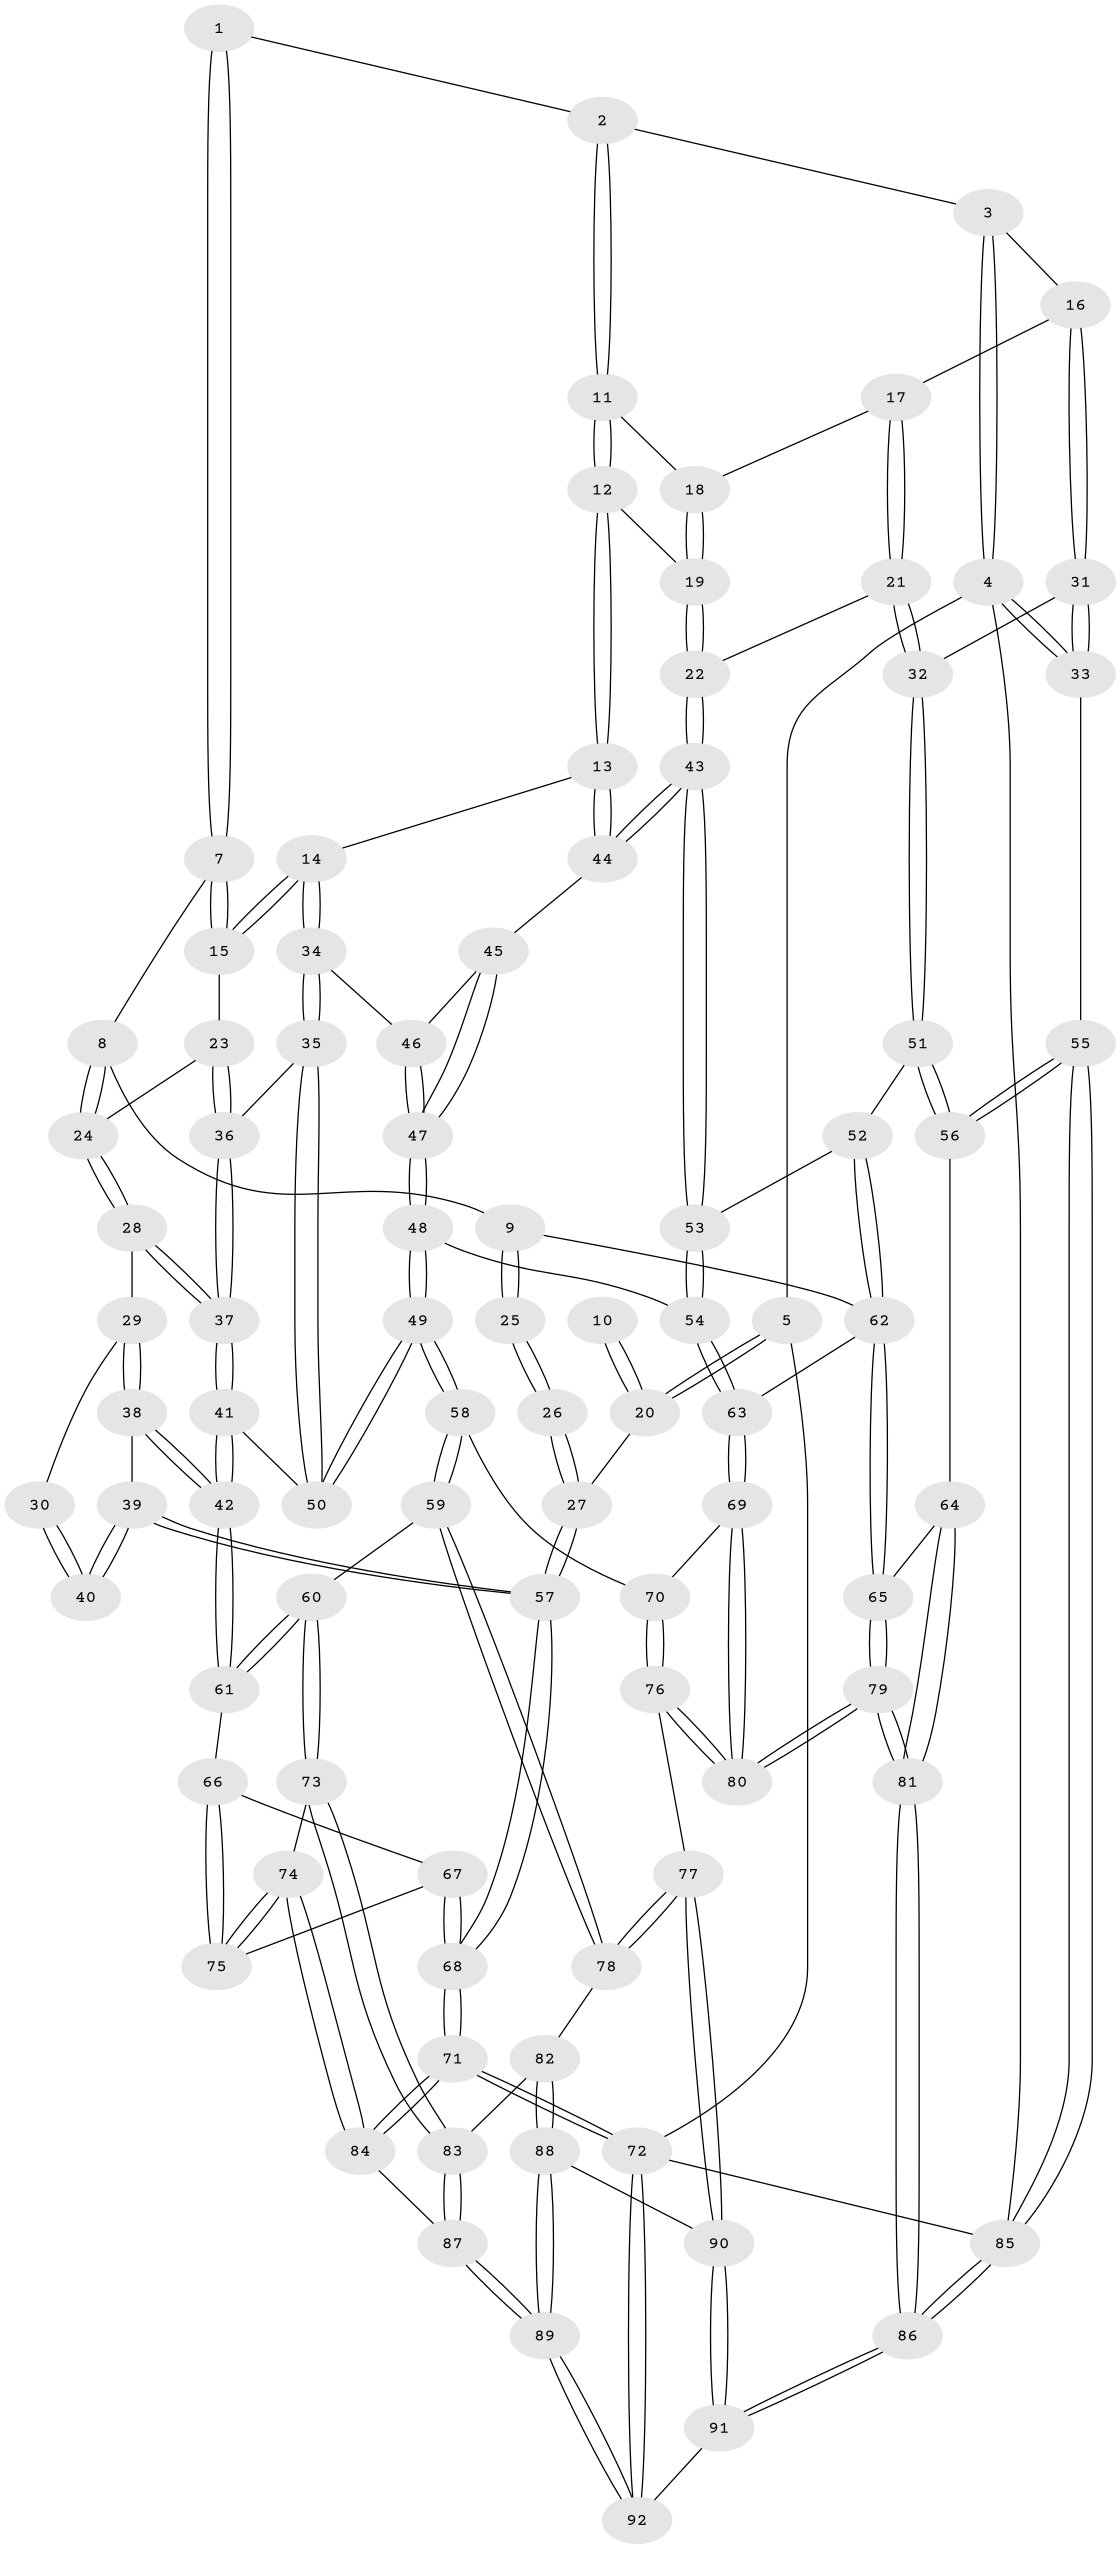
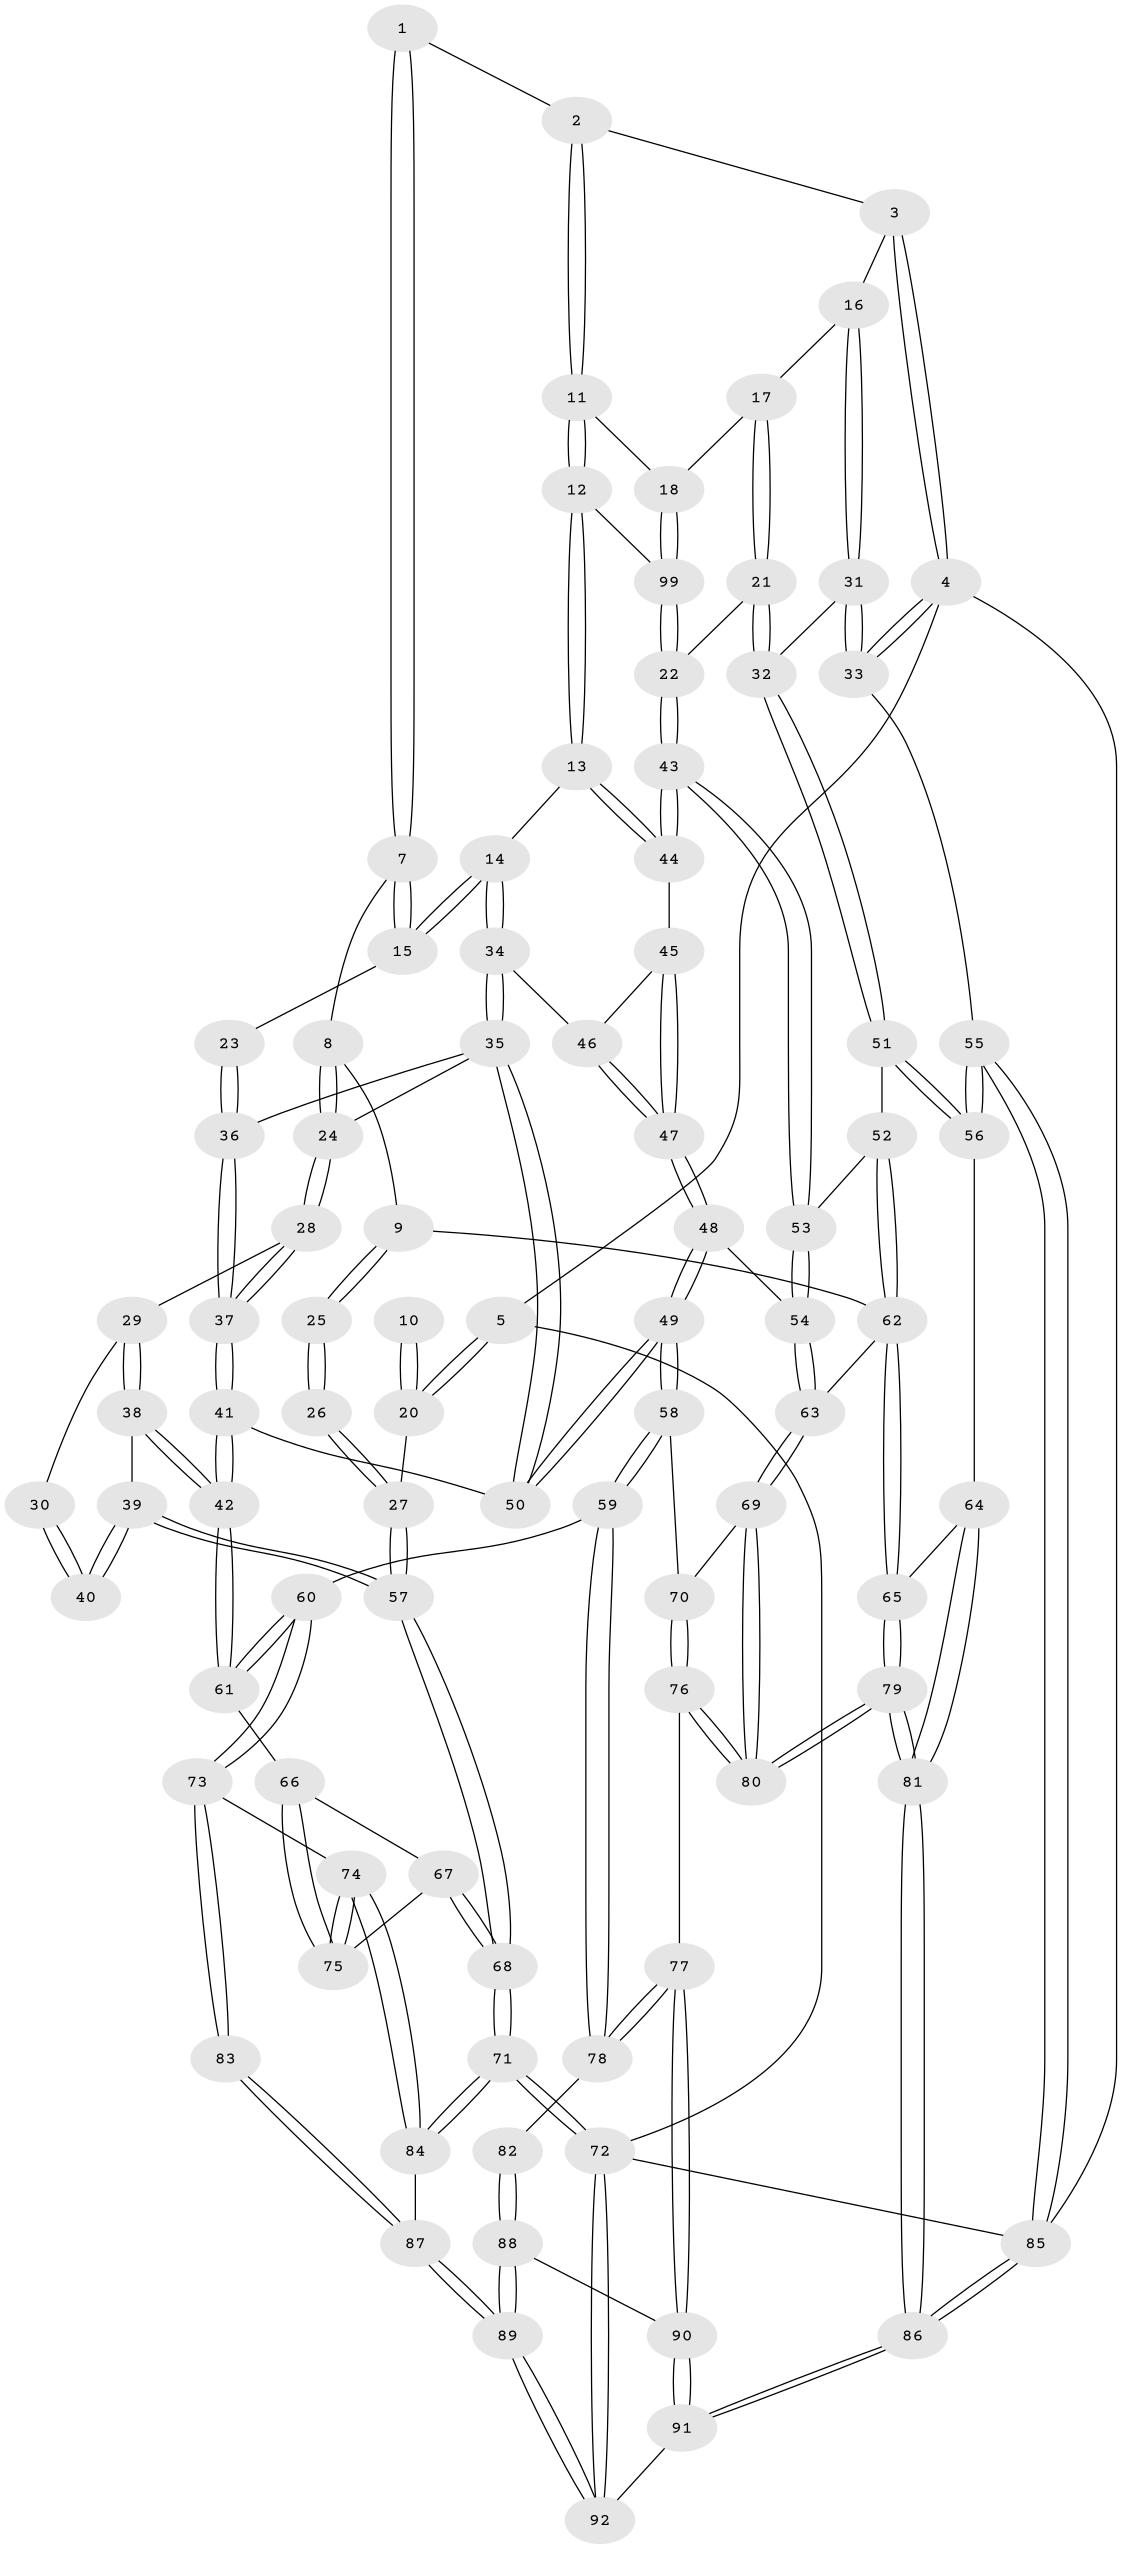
  graph {
    fontname="Courier Prime"
    node [color=gray90 fontname="Courier Prime" style=filled]
    edge [fontname="Courier Prime"]
    1
    2
    7
    3
    11
    8
    15
    4
    16
    12
    18
    5
    33
    85
    17
    31
    20
    72
    55
    86
    27
    92
    10
    9
    24
    23
    25
    62
    28
    26
    13
-   19
+   19 [label=99]
    14
    44
    22
    34
    45
    35
    46
    36
    21
    32
    43
    57
    51
    53
    37
    29
    30
    40
    68
    38
    41
    39
    42
    52
    56
    50
    47
    61
    66
    54
    48
    49
    58
    63
    59
    70
    64
    65
    69
    81
    71
    60
    78
    76
    73
    82
    74
    83
    67
    75
    79
    80
    84
    77
    87
    90
    91
    88
    89
    1 -- 2
    1 -- 7
    1 -- 7
    2 -- 3
    2 -- 11
    2 -- 11
    7 -- 8
    7 -- 15
    7 -- 15
    3 -- 4
    3 -- 4
    3 -- 16
    11 -- 12
    11 -- 12
    11 -- 18
    8 -- 9
    8 -- 24
    8 -- 24
    15 -- 23
    4 -- 5
    4 -- 33
    4 -- 33
    4 -- 85
    16 -- 17
    16 -- 31
    16 -- 31
    12 -- 13
    12 -- 13
    12 -- 19
    18 -- 19
    18 -- 19
    5 -- 20
    5 -- 20
    5 -- 72
    33 -- 55
    85 -- 86
    85 -- 86
    17 -- 18
    17 -- 21
    17 -- 21
    31 -- 33
    31 -- 33
    31 -- 32
    20 -- 27
    72 -- 85
    72 -- 92
    72 -- 92
    55 -- 85
    55 -- 85
    55 -- 56
    55 -- 56
    86 -- 91
    86 -- 91
    27 -- 57
    27 -- 57
    10 -- 20
    10 -- 20
    9 -- 25
    9 -- 25
    9 -- 62
    24 -- 28
    24 -- 28
-   23 -- 24
+   35 -- 24
    23 -- 36
    23 -- 36
    25 -- 26
    25 -- 26
    62 -- 63
    62 -- 65
    62 -- 65
    28 -- 37
    28 -- 37
    28 -- 29
    26 -- 27
    26 -- 27
    13 -- 14
    13 -- 44
    13 -- 44
    19 -- 22
    19 -- 22
    14 -- 15
    14 -- 15
    14 -- 34
    14 -- 34
    44 -- 45
    22 -- 43
    22 -- 43
    34 -- 35
    34 -- 35
    34 -- 46
    45 -- 46
    45 -- 47
    45 -- 47
    35 -- 36
    35 -- 50
    35 -- 50
    46 -- 47
    46 -- 47
    36 -- 37
    36 -- 37
    21 -- 22
    21 -- 32
    21 -- 32
    32 -- 51
    32 -- 51
    43 -- 44
    43 -- 44
    43 -- 53
    43 -- 53
    57 -- 68
    57 -- 68
    51 -- 52
    51 -- 56
    51 -- 56
    53 -- 54
    53 -- 54
    37 -- 41
    37 -- 41
    29 -- 30
    29 -- 38
    29 -- 38
    30 -- 40
    30 -- 40
    68 -- 71
    68 -- 71
    38 -- 39
    38 -- 42
    38 -- 42
    41 -- 42
    41 -- 42
    41 -- 50
    39 -- 57
    39 -- 57
    39 -- 40
    39 -- 40
    42 -- 61
    42 -- 61
    52 -- 62
    52 -- 62
    52 -- 53
    56 -- 64
    47 -- 48
    47 -- 48
    61 -- 66
    66 -- 67
    66 -- 75
    66 -- 75
    54 -- 63
    54 -- 63
    48 -- 54
    48 -- 49
    48 -- 49
    49 -- 50
    49 -- 50
    49 -- 58
    49 -- 58
    58 -- 59
    58 -- 59
    58 -- 70
    63 -- 69
    63 -- 69
    59 -- 60
    59 -- 78
    59 -- 78
    70 -- 76
    70 -- 76
    64 -- 65
    64 -- 81
    64 -- 81
    65 -- 79
    65 -- 79
    69 -- 70
    69 -- 80
    69 -- 80
    81 -- 86
    81 -- 86
    71 -- 72
    71 -- 72
    71 -- 84
    71 -- 84
    60 -- 61
    60 -- 61
    60 -- 73
    60 -- 73
    78 -- 82
    76 -- 80
    76 -- 80
    76 -- 77
    73 -- 74
    73 -- 83
    73 -- 83
-   82 -- 83
    82 -- 88
    82 -- 88
    74 -- 75
    74 -- 75
    74 -- 84
    74 -- 84
    83 -- 87
    83 -- 87
    67 -- 68
    67 -- 68
    67 -- 75
    79 -- 81
    79 -- 81
    79 -- 80
    79 -- 80
    84 -- 87
    77 -- 78
    77 -- 78
    77 -- 90
    77 -- 90
    87 -- 89
    87 -- 89
    90 -- 91
    90 -- 91
    91 -- 92
    88 -- 90
    88 -- 89
    88 -- 89
    89 -- 92
    89 -- 92
  }
